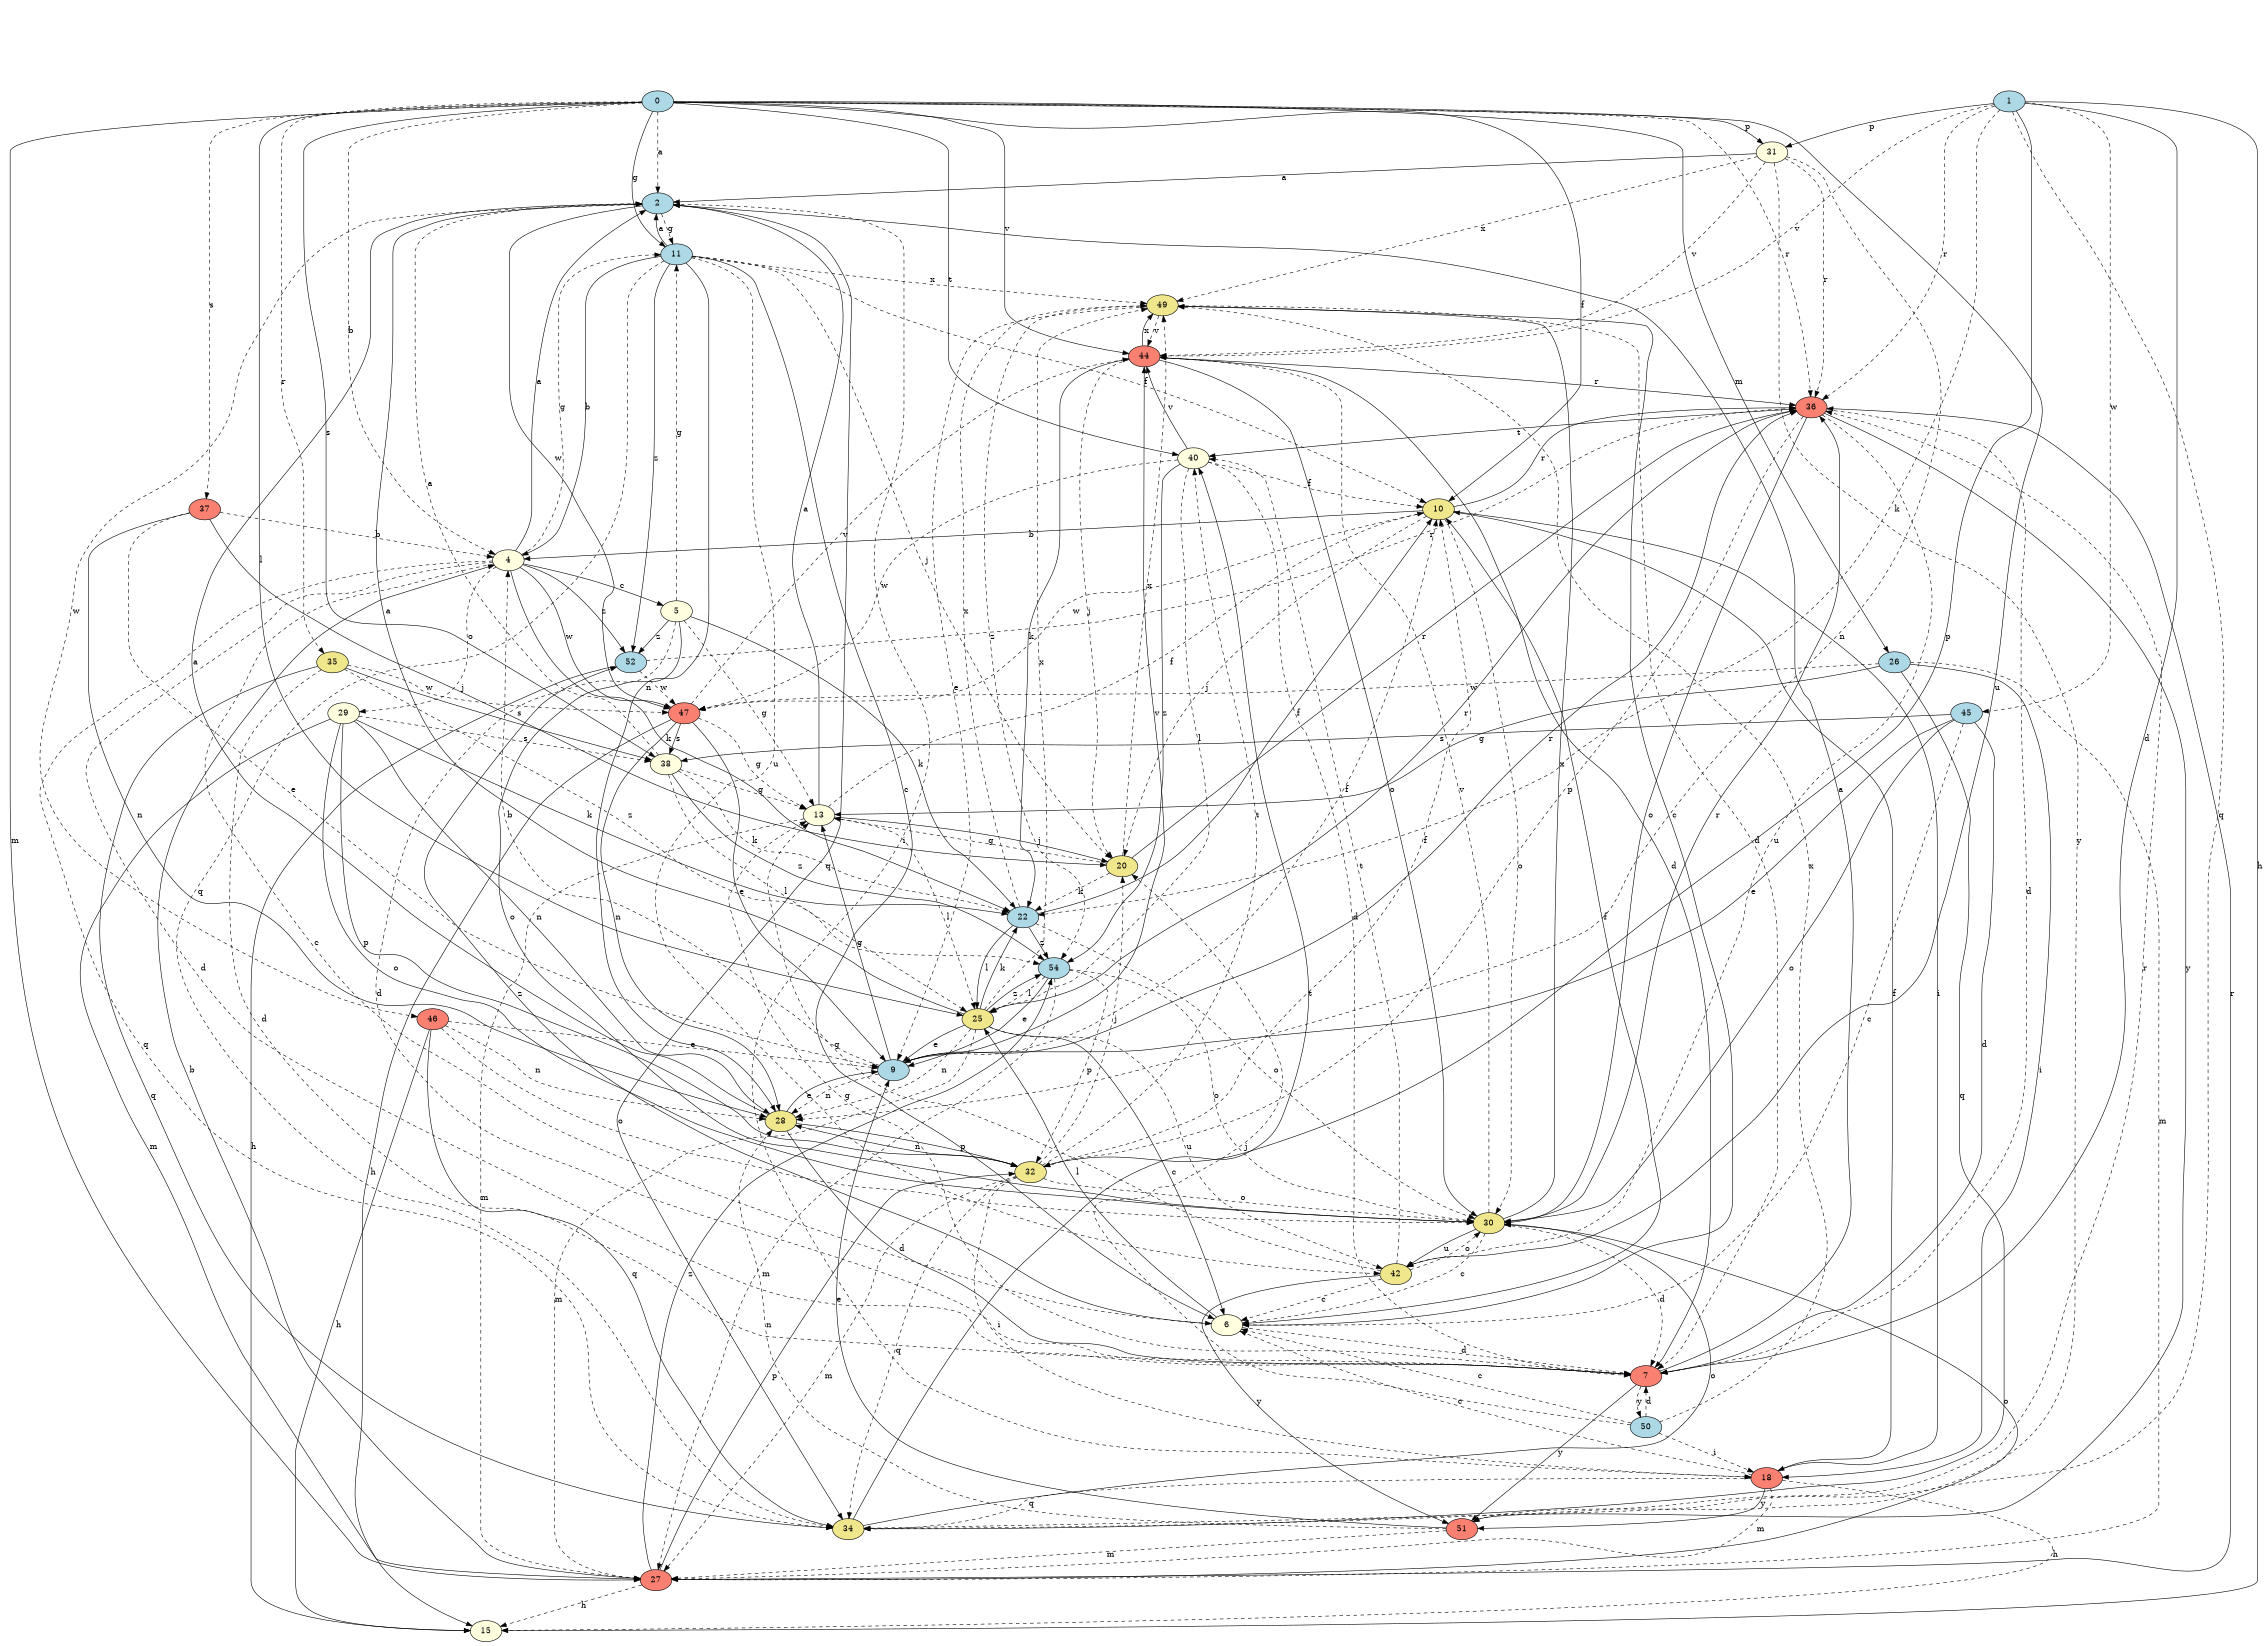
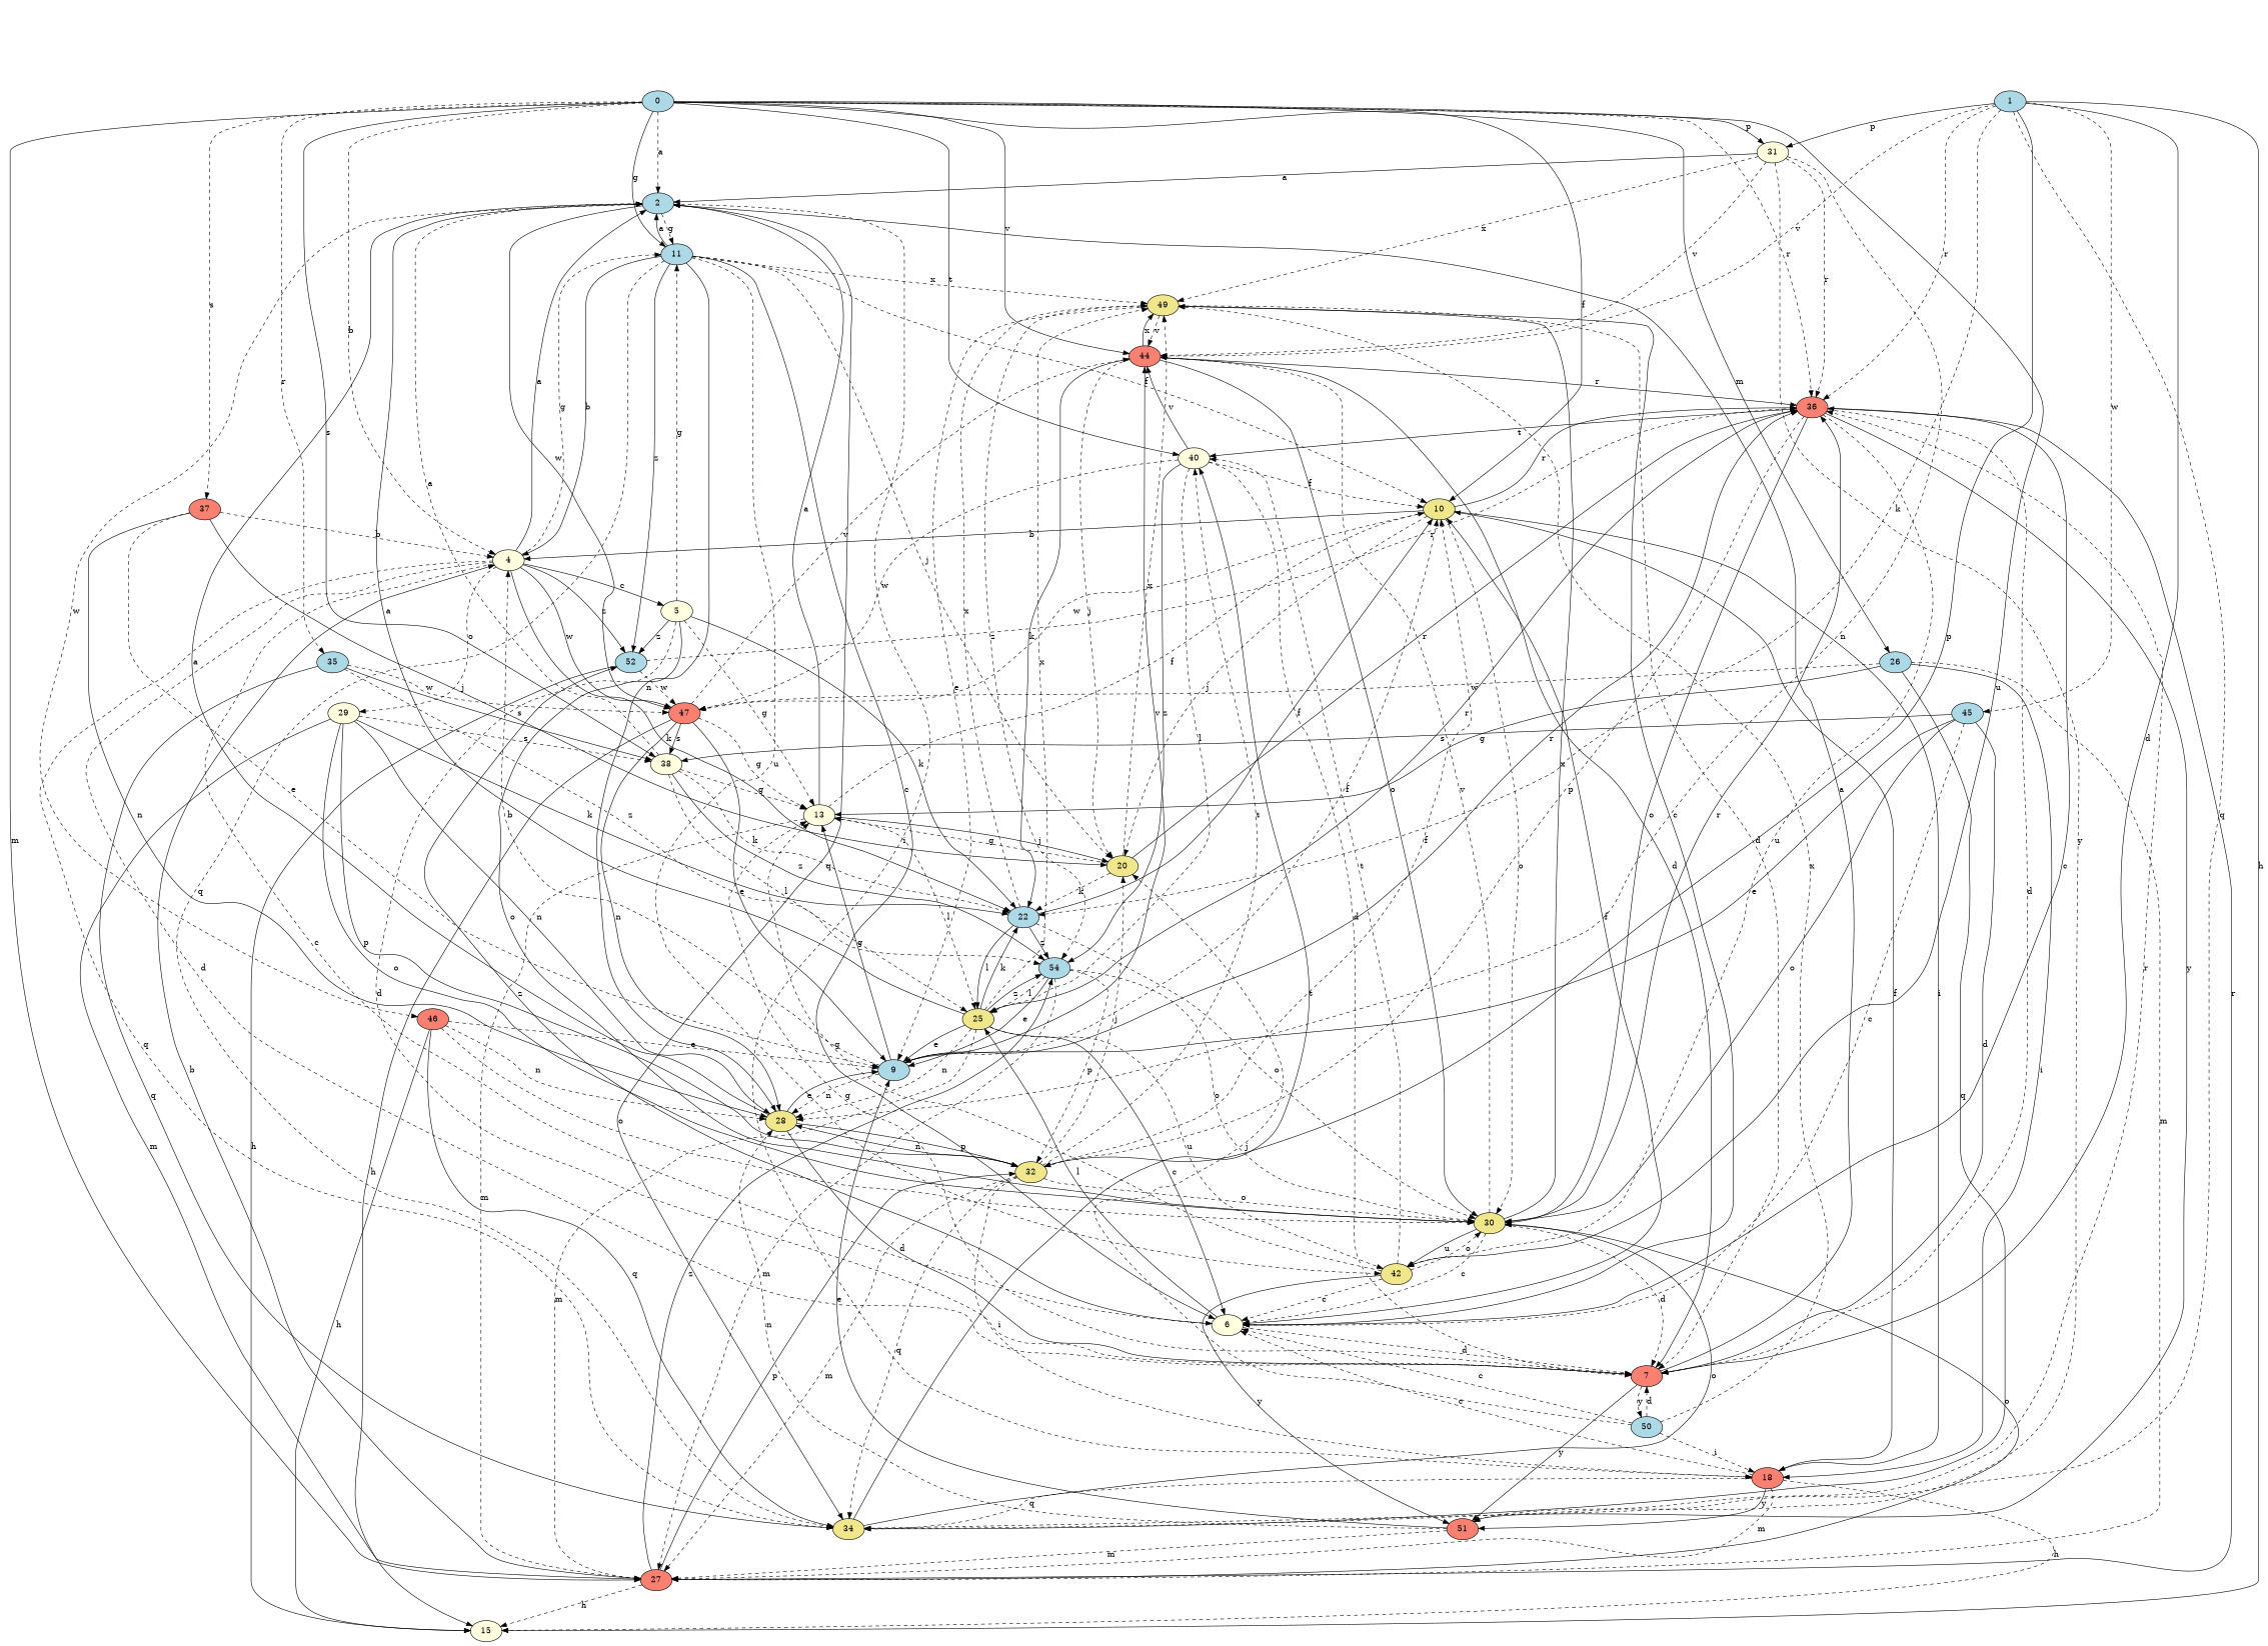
  strict digraph {
    node [fillcolor=lightblue style=filled]
    edge [style=dashed]
    0
    2
    4 [fillcolor=lightyellow]
    10 [fillcolor=khaki]
    11
    25 [fillcolor=khaki]
    26
    27 [fillcolor=salmon]
    31 [fillcolor=lightyellow]
-   35 [fillcolor=khaki]
+   35
    36 [fillcolor=salmon]
    37 [fillcolor=salmon]
    38 [fillcolor=lightyellow]
    40 [fillcolor=lightyellow]
    42 [fillcolor=khaki]
    44 [fillcolor=salmon]
    34 [fillcolor=khaki]
    18 [fillcolor=salmon]
    46 [fillcolor=salmon]
    47 [fillcolor=salmon]
    7 [fillcolor=salmon]
    22
    5 [fillcolor=lightyellow]
    6 [fillcolor=lightyellow]
    29 [fillcolor=lightyellow]
    52
    30 [fillcolor=khaki]
    20 [fillcolor=khaki]
    28 [fillcolor=khaki]
    49 [fillcolor=khaki]
    9
    54
    13 [fillcolor=lightyellow]
    15 [fillcolor=lightyellow]
    32 [fillcolor=khaki]
    51 [fillcolor=salmon]
    1
    45
    50
    0 -> 2 [label=a]
    0 -> 4 [label=b]
    0 -> 10 [label=f style=solid]
    0 -> 11 [label=g style=solid]
-   0 -> 25 [label=l style=solid]
    0 -> 26 [label=m style=solid]
    0 -> 27 [label=m style=solid]
    0 -> 31 [label=p style=solid]
    0 -> 35 [label=r]
    0 -> 36 [label=r]
    0 -> 37 [label=s]
    0 -> 38 [label=s style=solid]
    0 -> 40 [label=t style=solid]
    0 -> 42 [label=u style=solid]
    0 -> 44 [label=v style=solid]
    2 -> 11 [label=g]
    2 -> 34 [label=q style=solid]
    2 -> 18 [label=i]
    2 -> 46 [label=w]
    2 -> 47 [label=w style=solid]
    4 -> 2 [label=a style=solid]
    4 -> 11 [label=g]
    4 -> 34 [label=q]
    4 -> 47 [label=w style=solid]
    4 -> 7 [label=d]
    4 -> 22 [label=k style=solid]
    4 -> 5 [label=c style=solid]
    4 -> 6 [label=c]
    4 -> 29 [label=o]
    4 -> 52 [label=z style=solid]
    10 -> 4 [label=b style=solid]
    10 -> 36 [label=r style=solid]
    10 -> 18 [label=i style=solid]
    10 -> 47 [label=w]
    10 -> 30 [label=o]
    10 -> 20 [label=j]
    11 -> 2 [label=a style=solid]
    11 -> 4 [label=b style=solid]
    11 -> 10 [label=f]
    11 -> 42 [label=u]
    11 -> 34 [label=q]
    11 -> 6 [label=c style=solid]
    11 -> 52 [label=z style=solid]
    11 -> 20 [label=j]
    11 -> 28 [label=n style=solid]
    11 -> 49 [label=x]
    25 -> 2 [label=a style=solid]
    25 -> 27 [label=m]
    25 -> 36 [label=r style=solid]
    25 -> 42 [label=u]
    25 -> 22 [label=k style=solid]
    25 -> 6 [label=c style=solid]
    25 -> 28 [label=n]
    25 -> 49 [label=x]
    25 -> 9 [label=e style=solid]
    25 -> 54 [label=z style=solid]
    26 -> 27 [label=m]
    26 -> 34 [label=q style=solid]
    26 -> 18 [label=i style=solid]
    26 -> 47 [label=w]
    26 -> 13 [label=g style=solid]
    27 -> 4 [label=b style=solid]
    27 -> 36 [label=r style=solid]
    27 -> 30 [label=o style=solid]
    27 -> 54 [label=z style=solid]
    27 -> 15 [label=h]
    27 -> 32 [label=p style=solid]
    31 -> 2 [label=a style=solid]
    31 -> 36 [label=r]
    31 -> 44 [label=v]
    31 -> 28 [label=n]
    31 -> 49 [label=x]
    31 -> 51 [label=y]
    35 -> 38 [label=s style=solid]
    35 -> 34 [label=q style=solid]
    35 -> 47 [label=w]
-   35 -> 7 [label=d]
    35 -> 54 [label=z]
    36 -> 40 [label=t style=solid]
    36 -> 42 [label=u]
    36 -> 7 [label=d]
+   36 -> 6 [label=c style=solid]
    36 -> 30 [label=o style=solid]
    36 -> 32 [label=p]
    36 -> 51 [label=y style=solid]
    37 -> 4 [label=b]
    37 -> 20 [label=j style=solid]
    37 -> 28 [label=n style=solid]
    37 -> 9 [label=e]
    38 -> 2 [label=a]
    38 -> 25 [label=l]
    38 -> 22 [label=k]
    38 -> 54 [label=z style=solid]
    38 -> 13 [label=g]
    40 -> 10 [label=f]
    40 -> 25 [label=l]
    40 -> 44 [label=v style=solid]
    40 -> 47 [label=w]
    40 -> 7 [label=d]
    40 -> 54 [label=z style=solid]
    42 -> 40 [label=t]
    42 -> 6 [label=c]
    42 -> 30 [label=o]
    42 -> 13 [label=g]
    42 -> 51 [label=y style=solid]
    44 -> 36 [label=r style=solid]
    44 -> 7 [label=d style=solid]
    44 -> 22 [label=k style=solid]
    44 -> 30 [label=o style=solid]
    44 -> 20 [label=j]
    44 -> 49 [label=x style=solid]
    34 -> 36 [label=r]
    34 -> 40 [label=t style=solid]
    34 -> 30 [label=o style=solid]
    18 -> 10 [label=f style=solid]
    18 -> 27 [label=m]
    18 -> 34 [label=q]
    18 -> 6 [label=c]
    18 -> 15 [label=h]
    18 -> 51 [label=y style=solid]
    46 -> 34 [label=q style=solid]
    46 -> 30 [label=o]
    46 -> 28 [label=n]
    46 -> 9 [label=e]
    46 -> 15 [label=h style=solid]
    47 -> 38 [label=s style=solid]
    47 -> 44 [label=v]
    47 -> 28 [label=n style=solid]
    47 -> 9 [label=e style=solid]
    47 -> 13 [label=g]
    47 -> 15 [label=h style=solid]
    7 -> 2 [label=a style=solid]
    7 -> 13 [label=g]
    7 -> 51 [label=y style=solid]
    7 -> 50 [label=y]
    22 -> 10 [label=f style=solid]
    22 -> 25 [label=l style=solid]
    22 -> 30 [label=o]
    22 -> 49 [label=x]
    22 -> 54 [label=z style=solid]
    5 -> 11 [label=g]
    5 -> 7 [label=d]
    5 -> 22 [label=k style=solid]
    5 -> 52 [label=z style=solid]
    5 -> 30 [label=o style=solid]
    5 -> 13 [label=g]
    6 -> 10 [label=f style=solid]
    6 -> 25 [label=l style=solid]
    6 -> 7 [label=d]
    6 -> 52 [label=z style=solid]
    29 -> 27 [label=m style=solid]
    29 -> 38 [label=s]
    29 -> 22 [label=k style=solid]
    29 -> 30 [label=o style=solid]
    29 -> 28 [label=n style=solid]
    29 -> 32 [label=p style=solid]
    52 -> 36 [label=r]
    52 -> 47 [label=w]
    52 -> 15 [label=h style=solid]
    30 -> 36 [label=r style=solid]
    30 -> 42 [label=u style=solid]
    30 -> 44 [label=v]
    30 -> 7 [label=d]
    30 -> 6 [label=c]
    30 -> 49 [label=x style=solid]
    20 -> 36 [label=r style=solid]
    20 -> 22 [label=k]
    20 -> 49 [label=x]
    20 -> 13 [label=g]
    28 -> 2 [label=a style=solid]
    28 -> 7 [label=d style=solid]
    28 -> 9 [label=e style=solid]
    28 -> 32 [label=p style=solid]
    49 -> 44 [label=v]
    49 -> 7 [label=d]
    49 -> 6 [label=c style=solid]
    49 -> 9 [label=e]
    49 -> 54 [label=z]
    9 -> 4 [label=b]
    9 -> 10 [label=f]
    9 -> 36 [label=r style=solid]
    9 -> 44 [label=v style=solid]
    9 -> 28 [label=n]
    9 -> 13 [label=g style=solid]
    54 -> 25 [label=l]
    54 -> 27 [label=m]
    54 -> 30 [label=o]
    54 -> 9 [label=e style=solid]
    54 -> 32 [label=p]
    13 -> 2 [label=a style=solid]
    13 -> 10 [label=f]
    13 -> 25 [label=l]
    13 -> 27 [label=m]
    13 -> 20 [label=j style=solid]
    32 -> 10 [label=f]
    32 -> 27 [label=m]
    32 -> 40 [label=t]
    32 -> 34 [label=q]
    32 -> 18 [label=i]
    32 -> 30 [label=o]
    32 -> 20 [label=j]
    32 -> 28 [label=n style=solid]
    51 -> 27 [label=m]
    51 -> 28 [label=n]
    51 -> 9 [label=e style=solid]
    1 -> 31 [label=p style=solid]
    1 -> 36 [label=r]
    1 -> 44 [label=v]
    1 -> 34 [label=q]
    1 -> 7 [label=d style=solid]
    1 -> 22 [label=k]
    1 -> 15 [label=h style=solid]
    1 -> 32 [label=p style=solid]
    1 -> 45 [label=w]
    45 -> 38 [label=s style=solid]
    45 -> 7 [label=d style=solid]
    45 -> 6 [label=c]
    45 -> 30 [label=o style=solid]
    45 -> 9 [label=e style=solid]
    50 -> 18 [label=i]
    50 -> 7 [label=d]
    50 -> 6 [label=c]
    50 -> 20 [label=j]
    50 -> 49 [label=x]
  }
